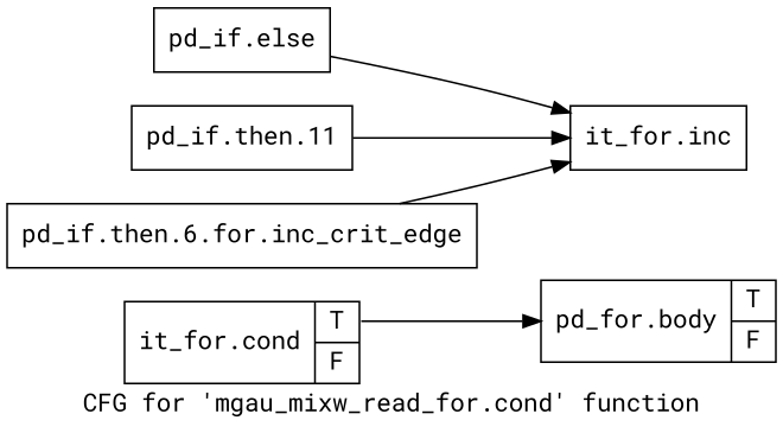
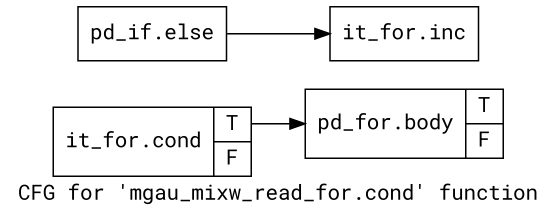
  digraph {
    fontname="Roboto Mono"
    label="CFG for 'mgau_mixw_read_for.cond' function"
    rankdir=LR
    node [fontname="Roboto Mono" shape=record]
    edge [fontname="Roboto Mono"]
    n1 [label="{it_for.cond|{<s0>T|<s1>F}}"]
    n2 [label="{pd_for.body|{<s0>T|<s1>F}}"]
    n3 [label="{pd_if.else}"]
    n4 [label="{it_for.inc}"]
-   n5 [label="{pd_if.then.11}"]
-   n6 [label="{pd_if.then.6.for.inc_crit_edge}"]
    n1 -> n2 [tailport=s0]
    n3 -> n4
-   n5 -> n4
-   n6 -> n4
  }
